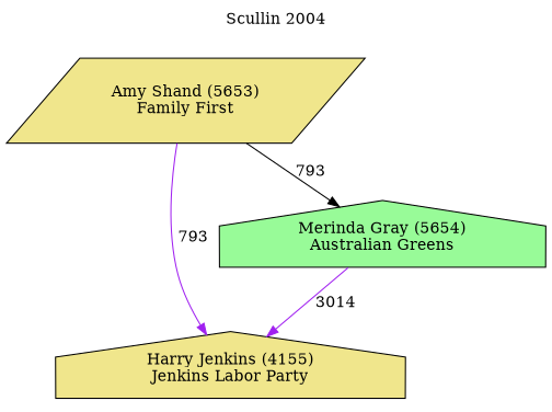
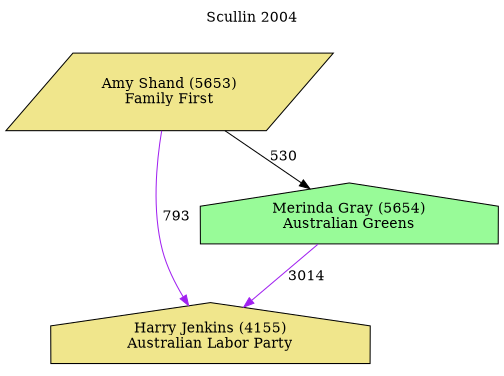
  digraph {
    label="Scullin 2004"
    labelloc=t
    mclimit=10
    node [fillcolor=khaki shape=house style=filled]
    edge [color=purple]
-   n1 [label="Harry Jenkins (4155)\nJenkins Labor Party"]
+   n1 [label="Harry Jenkins (4155)\nAustralian Labor Party"]
    n2 [fillcolor=palegreen label="Merinda Gray (5654)\nAustralian Greens"]
    n3 [label="Amy Shand (5653)\nFamily First" shape=parallelogram]
    n2 -> n1 [label=3014]
    n3 -> n1 [label=793]
-   n3 -> n2 [color=black label=793]
+   n3 -> n2 [color=black label=530]
  }
